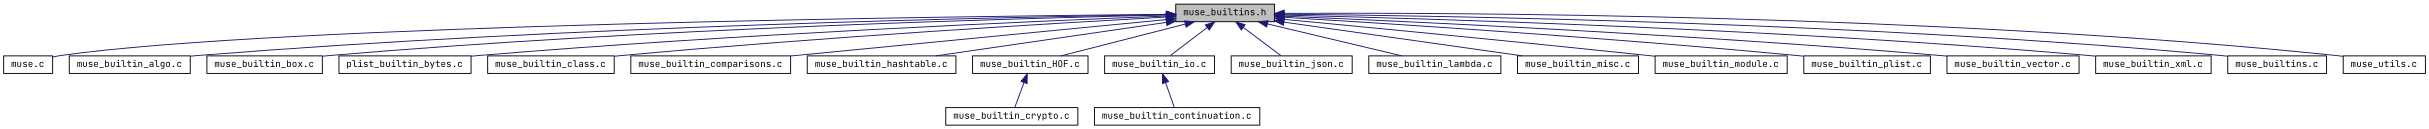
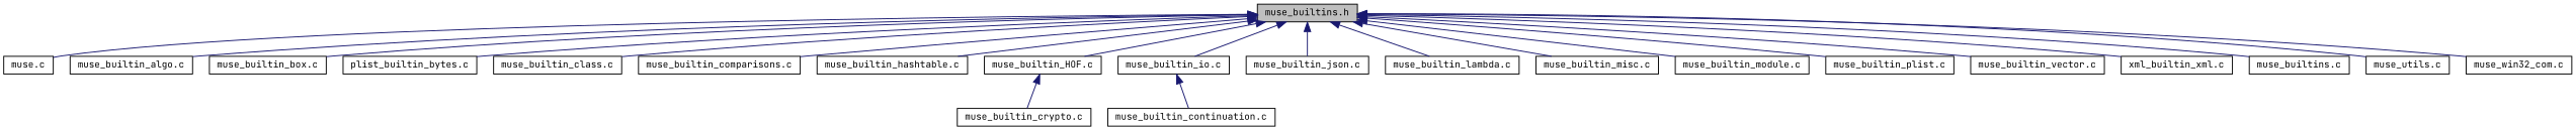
  digraph {
    fontname="JetBrains Mono"
    node [color=black fillcolor=white fontname="JetBrains Mono" fontsize=10 shape=record style=filled]
    edge [color=midnightblue dir=back fontname="JetBrains Mono" fontsize=10 labelfontname=FreeSans labelfontsize=10 style=solid]
    n1 [fillcolor=grey75 fontcolor=black height=0.2 label="muse_builtins.h" width=0.4]
    n2 [height=0.2 label="muse.c" width=0.4]
    n3 [height=0.2 label="muse_builtin_algo.c" width=0.4]
    n4 [height=0.2 label="muse_builtin_box.c" width=0.4]
    n5 [height=0.2 label="plist_builtin_bytes.c" width=0.4]
    n6 [height=0.2 label="muse_builtin_class.c" width=0.4]
    n7 [height=0.2 label="muse_builtin_comparisons.c" width=0.4]
    n8 [height=0.2 label="muse_builtin_hashtable.c" width=0.4]
    n9 [height=0.2 label="muse_builtin_HOF.c" width=0.4]
    n10 [height=0.2 label="muse_builtin_io.c" width=0.4]
    n11 [height=0.2 label="muse_builtin_json.c" width=0.4]
    n12 [height=0.2 label="muse_builtin_lambda.c" width=0.4]
    n13 [height=0.2 label="muse_builtin_misc.c" width=0.4]
    n14 [height=0.2 label="muse_builtin_module.c" width=0.4]
    n15 [height=0.2 label="muse_builtin_plist.c" width=0.4]
    n16 [height=0.2 label="muse_builtin_vector.c" width=0.4]
-   n17 [height=0.2 label="muse_builtin_xml.c" width=0.4]
+   n17 [height=0.2 label="xml_builtin_xml.c" width=0.4]
    n18 [height=0.2 label="muse_builtins.c" width=0.4]
    n19 [height=0.2 label="muse_utils.c" width=0.4]
+   n20 [height=0.2 label="muse_win32_com.c" width=0.4]
    n21 [height=0.2 label="muse_builtin_continuation.c" width=0.4]
    n22 [height=0.2 label="muse_builtin_crypto.c" width=0.4]
    n1 -> n2
    n1 -> n3
    n1 -> n4
    n1 -> n5
    n1 -> n6
    n1 -> n7
    n1 -> n8
    n1 -> n9
    n1 -> n10
    n1 -> n11
    n1 -> n12
    n1 -> n13
    n1 -> n14
    n1 -> n15
    n1 -> n16
    n1 -> n17
    n1 -> n18
    n1 -> n19
+   n1 -> n20
    n9 -> n22
    n10 -> n21
  }
